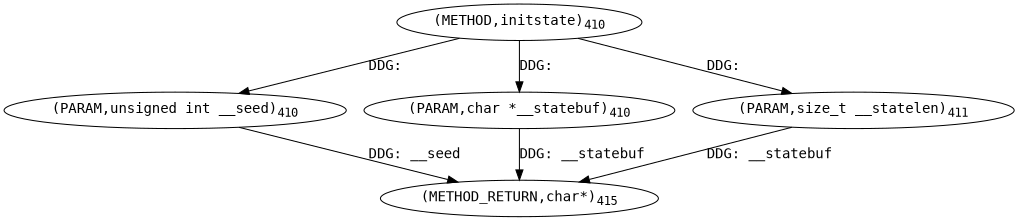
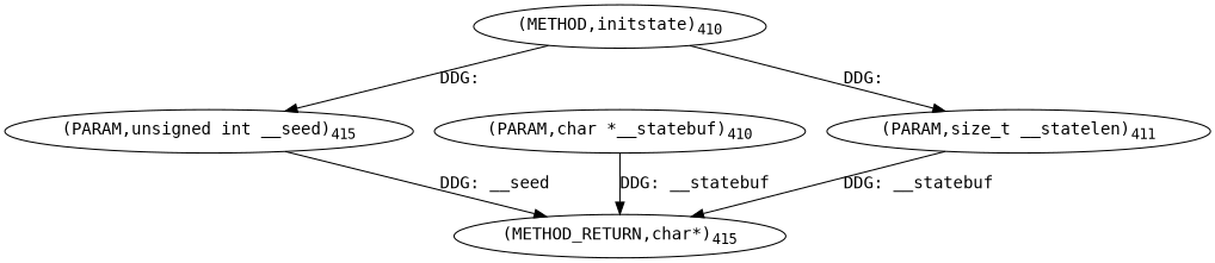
  digraph {
    fontname="DejaVu Sans Mono"
    node [fontname="DejaVu Sans Mono"]
    edge [fontname="DejaVu Sans Mono"]
    n1 [label=<(METHOD,initstate)<SUB>410</SUB>>]
-   n2 [label=<(PARAM,unsigned int __seed)<SUB>410</SUB>>]
+   n2 [label=<(PARAM,unsigned int __seed)<SUB>415</SUB>>]
    n3 [label=<(PARAM,char *__statebuf)<SUB>410</SUB>>]
    n4 [label=<(PARAM,size_t __statelen)<SUB>411</SUB>>]
    n5 [label=<(METHOD_RETURN,char*)<SUB>415</SUB>>]
    n1 -> n2 [label="DDG: "]
-   n1 -> n3 [label="DDG: "]
    n1 -> n4 [label="DDG: "]
    n2 -> n5 [label="DDG: __seed"]
    n3 -> n5 [label="DDG: __statebuf"]
    n4 -> n5 [label="DDG: __statebuf"]
  }
